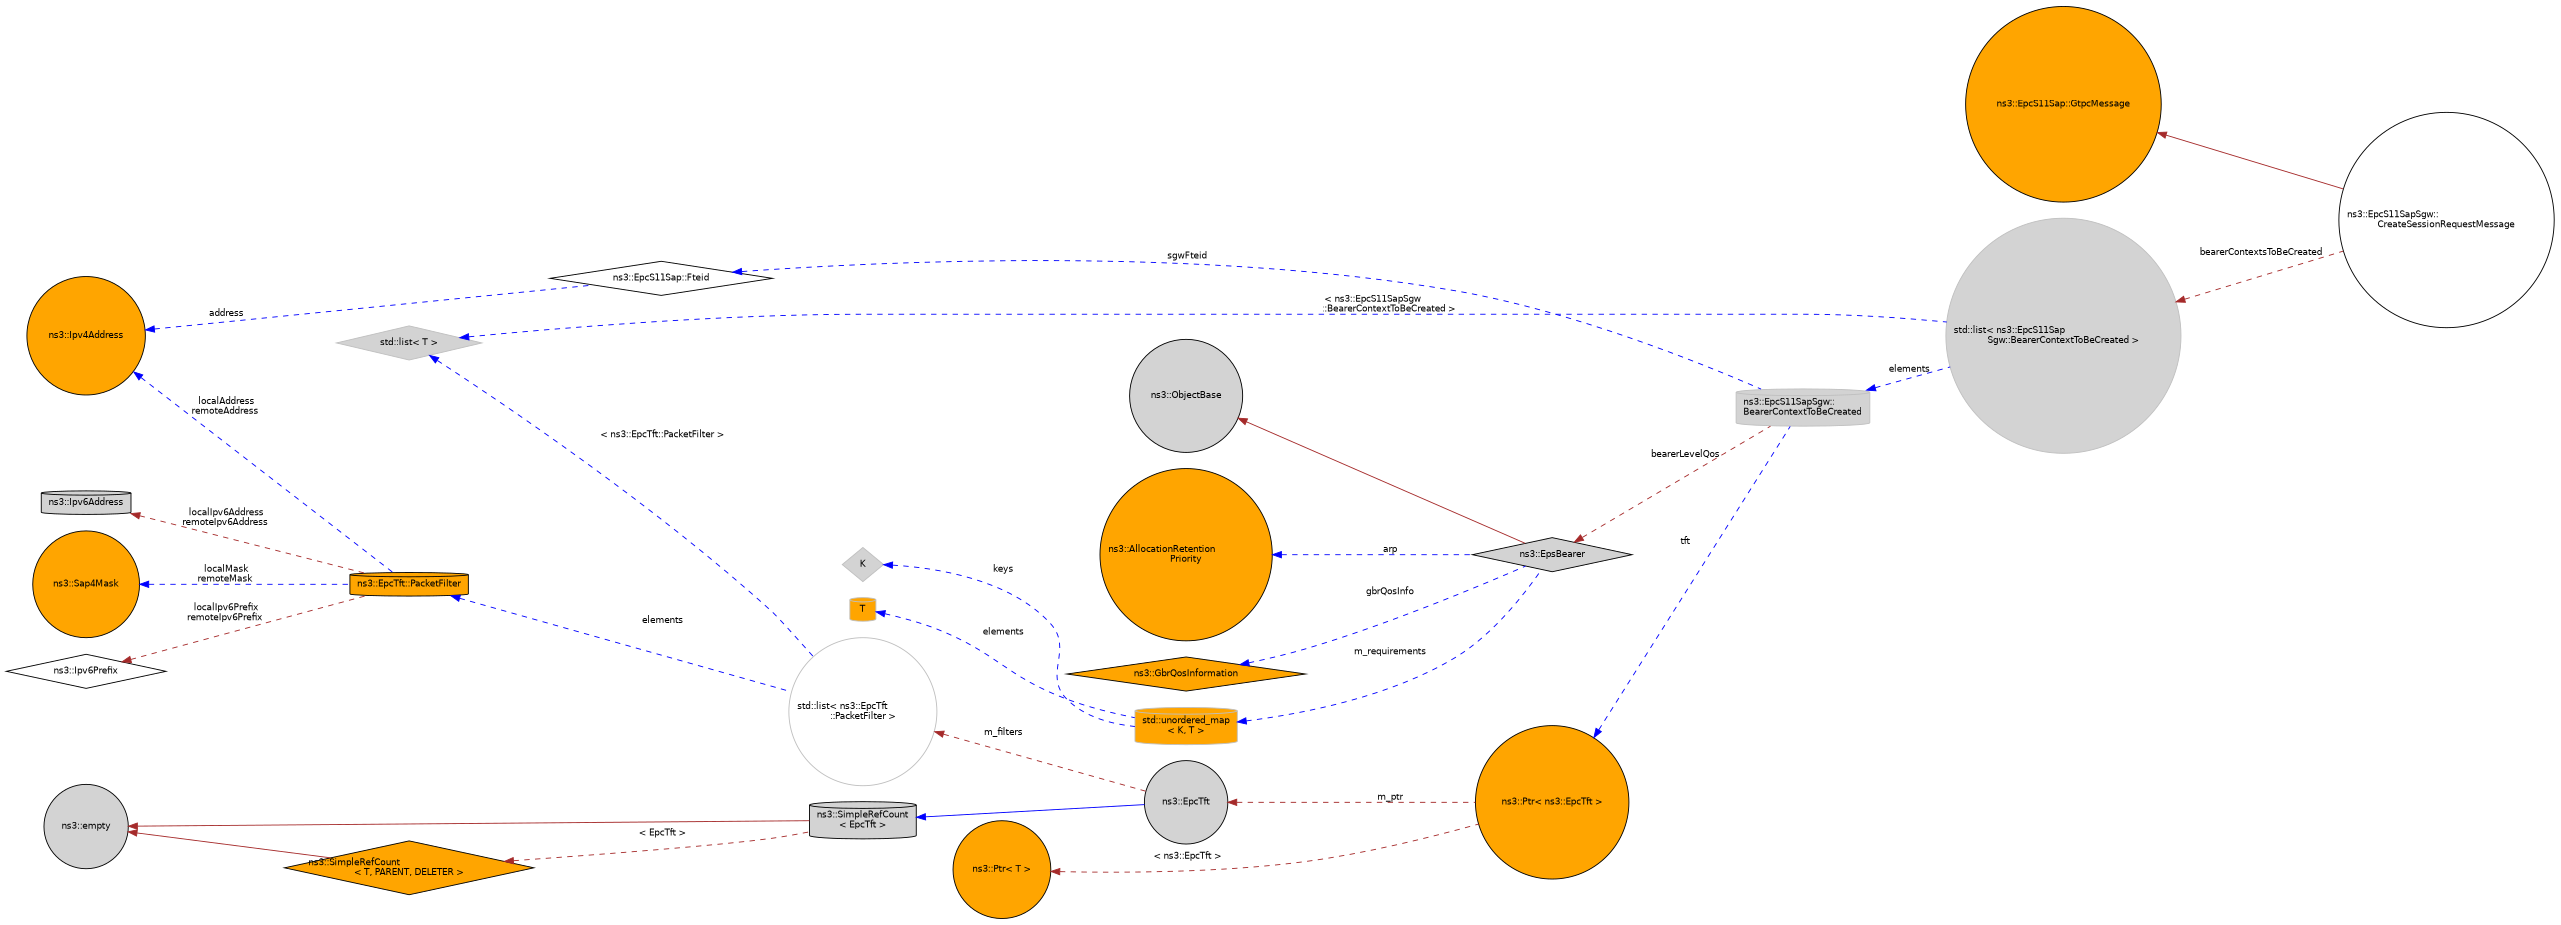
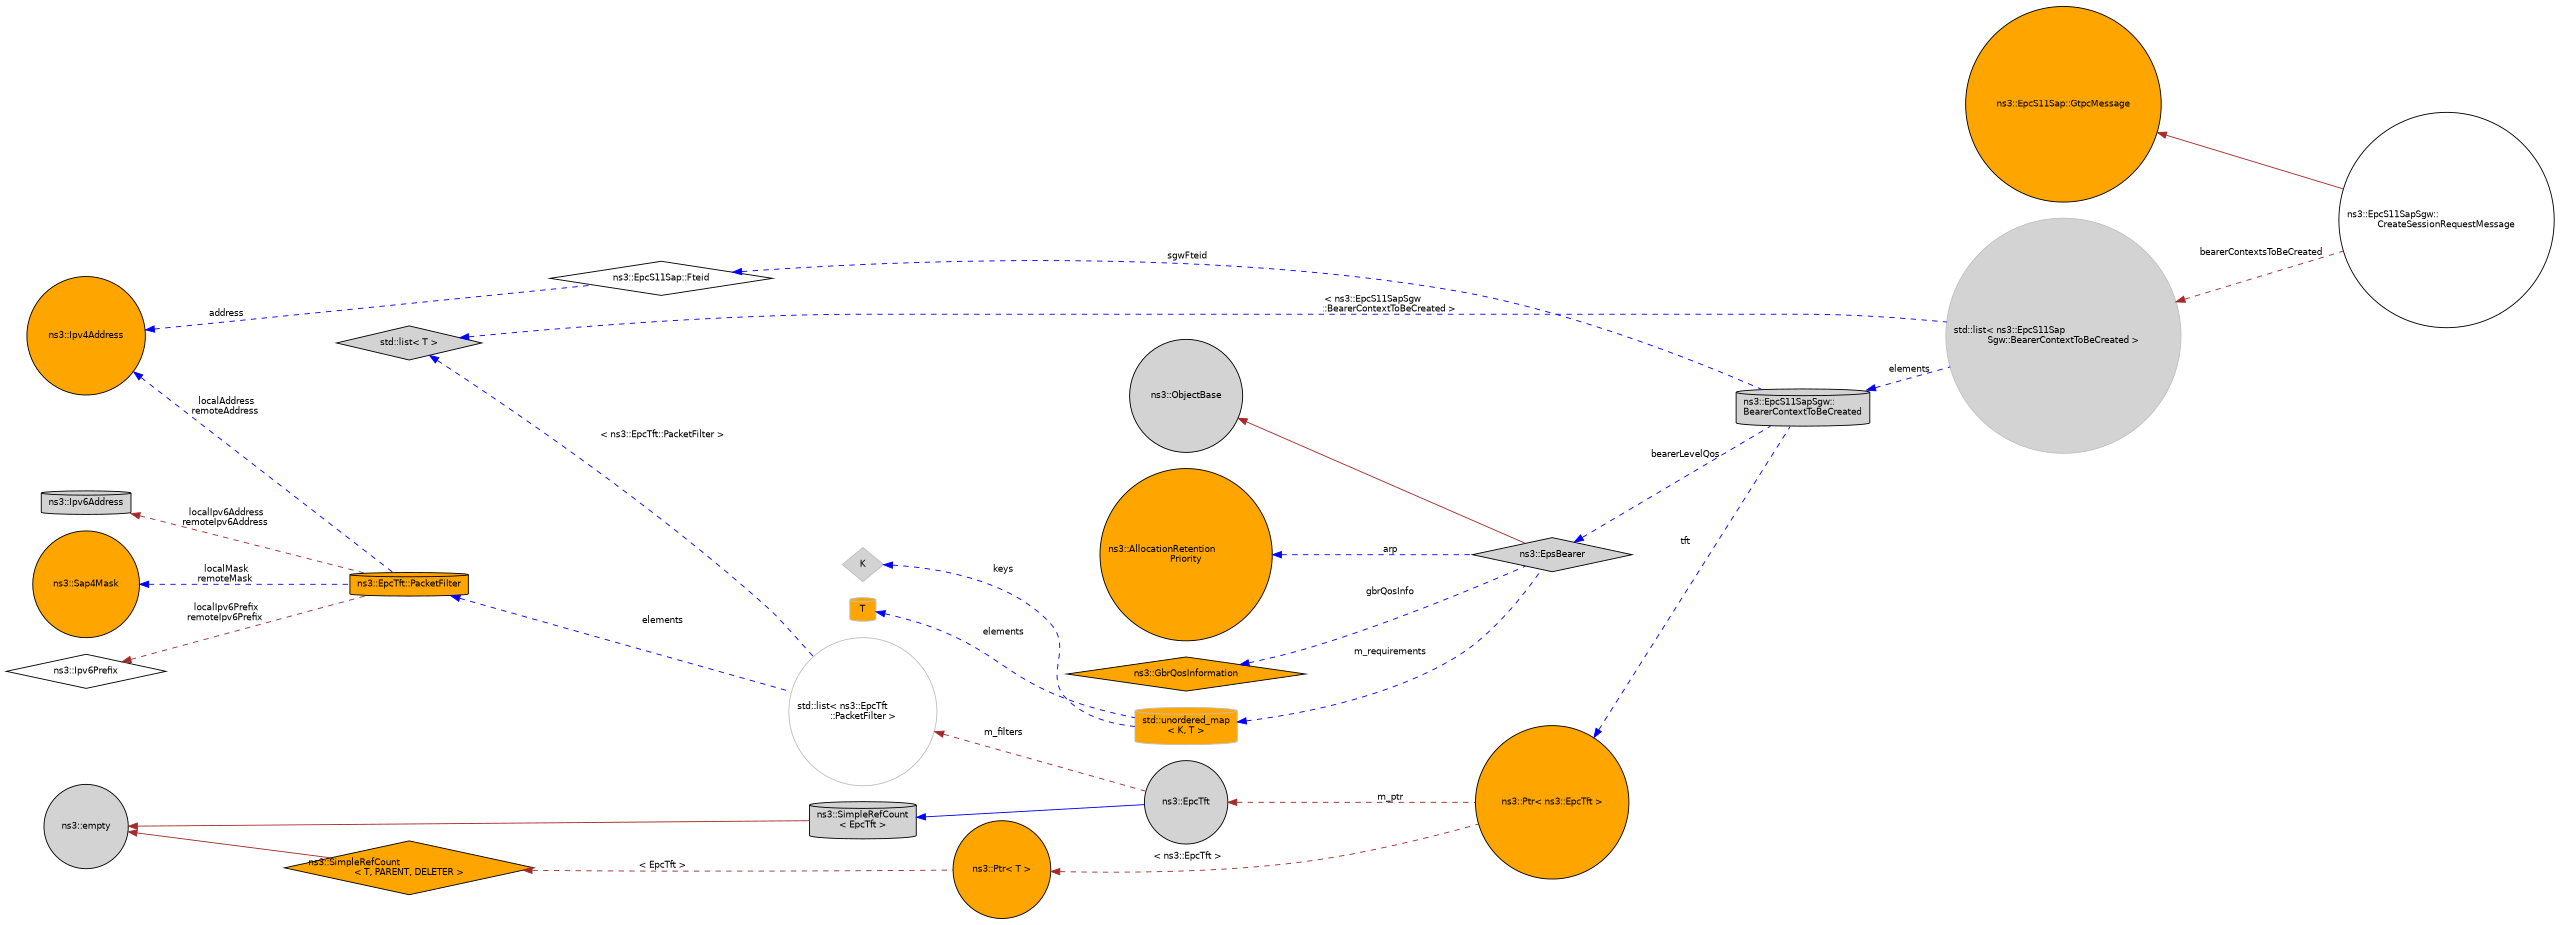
  digraph {
    rankdir=LR
    node [color=black fillcolor=orange fontname=Helvetica fontsize=10 shape=circle style=filled]
    edge [color=blue dir=back fontname=Helvetica fontsize=10 labelfontname=Helvetica labelfontsize=10 style=dashed]
    n1 [fillcolor=white fontcolor=black height=0.2 label="ns3::EpcS11SapSgw::\lCreateSessionRequestMessage" width=0.4]
    n2 [height=0.2 label="ns3::EpcS11Sap::GtpcMessage" width=0.4]
    n3 [color=grey75 fillcolor=lightgrey height=0.2 label="std::list\< ns3::EpcS11Sap\lSgw::BearerContextToBeCreated \>" width=0.4]
-   n4 [color=grey75 fillcolor=lightgrey height=0.2 label="ns3::EpcS11SapSgw::\lBearerContextToBeCreated" shape=cylinder width=0.4]
+   n4 [fillcolor=lightgrey height=0.2 label="ns3::EpcS11SapSgw::\lBearerContextToBeCreated" shape=cylinder width=0.4]
    n5 [fillcolor=white height=0.2 label="ns3::EpcS11Sap::Fteid" shape=diamond width=0.4]
    n6 [height=0.2 label="ns3::Ipv4Address" width=0.4]
    n7 [height=0.2 label="ns3::EpcTft::PacketFilter" shape=cylinder width=0.4]
    n8 [color=grey75 fillcolor=white height=0.2 label="std::list\< ns3::EpcTft\l::PacketFilter \>" width=0.4]
    n9 [height=0.2 label="ns3::Ptr\< ns3::EpcTft \>" width=0.4]
    n10 [fillcolor=lightgrey height=0.2 label="ns3::EpcTft" width=0.4]
    n11 [fillcolor=lightgrey height=0.2 label="ns3::SimpleRefCount\l\< EpcTft \>" shape=cylinder width=0.4]
    n12 [fillcolor=lightgrey height=0.2 label="ns3::empty" width=0.4]
    n13 [height=0.2 label="ns3::SimpleRefCount\l\< T, PARENT, DELETER \>" shape=diamond width=0.4]
    n14 [fillcolor=white height=0.2 label="ns3::Ipv6Prefix" shape=diamond width=0.4]
    n15 [fillcolor=lightgrey height=0.2 label="ns3::Ipv6Address" shape=cylinder width=0.4]
    n16 [height=0.2 label="ns3::Sap4Mask" width=0.4]
-   n17 [color=grey75 fillcolor=lightgrey height=0.2 label="std::list\< T \>" shape=diamond width=0.4]
+   n17 [fillcolor=lightgrey height=0.2 label="std::list\< T \>" shape=diamond width=0.4]
    n18 [color=grey75 height=0.2 label=T shape=cylinder width=0.4]
    n19 [color=grey75 height=0.2 label="std::unordered_map\l\< K, T \>" shape=cylinder width=0.4]
    n20 [fillcolor=lightgrey height=0.2 label="ns3::EpsBearer" shape=diamond width=0.4]
    n21 [height=0.2 label="ns3::Ptr\< T \>" width=0.4]
    n22 [fillcolor=lightgrey height=0.2 label="ns3::ObjectBase" width=0.4]
    n23 [height=0.2 label="ns3::AllocationRetention\lPriority" width=0.4]
    n24 [height=0.2 label="ns3::GbrQosInformation" shape=diamond width=0.4]
    n25 [color=grey75 fillcolor=lightgrey height=0.2 label=K shape=diamond width=0.4]
    n2 -> n1 [color=brown style=solid]
    n3 -> n1 [color=brown label=" bearerContextsToBeCreated"]
    n4 -> n3 [label=" elements"]
    n5 -> n4 [label=" sgwFteid"]
    n6 -> n5 [label=" address"]
    n6 -> n7 [label=" localAddress\nremoteAddress"]
    n7 -> n8 [label=" elements"]
    n8 -> n10 [color=brown label=" m_filters"]
    n9 -> n4 [label=" tft"]
    n10 -> n9 [color=brown label=" m_ptr"]
    n11 -> n10 [style=solid]
    n12 -> n11 [color=brown style=solid]
    n12 -> n13 [color=brown style=solid]
-   n13 -> n11 [color=brown label=" \< EpcTft \>"]
+   n13 -> n21 [color=brown label=" \< EpcTft \>"]
    n14 -> n7 [color=brown label=" localIpv6Prefix\nremoteIpv6Prefix"]
    n15 -> n7 [color=brown label=" localIpv6Address\nremoteIpv6Address"]
    n16 -> n7 [label=" localMask\nremoteMask"]
    n17 -> n3 [label=" \< ns3::EpcS11SapSgw\l::BearerContextToBeCreated \>"]
    n17 -> n8 [label=" \< ns3::EpcTft::PacketFilter \>"]
    n18 -> n19 [label=" elements"]
    n19 -> n20 [label=" m_requirements"]
-   n20 -> n4 [color=brown label=" bearerLevelQos"]
+   n20 -> n4 [label=" bearerLevelQos"]
    n21 -> n9 [color=brown label=" \< ns3::EpcTft \>"]
    n22 -> n20 [color=brown style=solid]
    n23 -> n20 [label=" arp"]
    n24 -> n20 [label=" gbrQosInfo"]
    n25 -> n19 [label=" keys"]
  }
